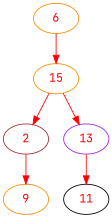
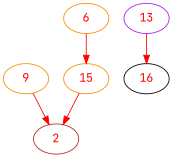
  digraph {
    fontname="JetBrains Mono"
    node [color=darkorange fontcolor=red fontname="JetBrains Mono"]
    edge [color=red fontname="JetBrains Mono"]
    n1 [label=9]
    2 [color=brown]
    6
    15
    13 [color=purple]
-   11 [color=black]
-   2 -> n1
+   11 [color=black label=16]
+   n1 -> 2
    6 -> 15
    15 -> 2
-   15 -> 13
    13 -> 11
  }
